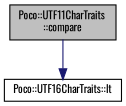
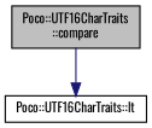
  digraph {
    rankdir=TB
    fontname=Oswald
    node [color=black fontname=Oswald fontsize=10 shape=record style=filled]
-   n1 [fillcolor=grey75 fontcolor=black height=0.2 label="Poco::UTF11CharTraits\l::compare" width=0.4]
+   n1 [fillcolor=grey75 fontcolor=black height=0.2 label="Poco::UTF16CharTraits\l::compare" width=0.4]
    n2 [fillcolor=white height=0.2 label="Poco::UTF16CharTraits::lt" width=0.4]
    n1 -> n2 [color=midnightblue fontname=Oswald fontsize=10 labelfontname=Helvetica labelfontsize=10 style=solid]
  }
